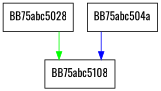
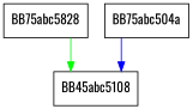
  digraph {
    fontname=Oswald
    splines=ortho
    node [fontname=Oswald shape=box]
    edge [fontname=Oswald]
-   BB75abc5028
-   BB75abc5108
+   BB75abc5028 [label=BB75abc5828]
+   BB75abc5108 [label=BB45abc5108]
    BB75abc504a
    BB75abc5028 -> BB75abc5108 [color=green]
    BB75abc504a -> BB75abc5108 [color=blue]
  }
